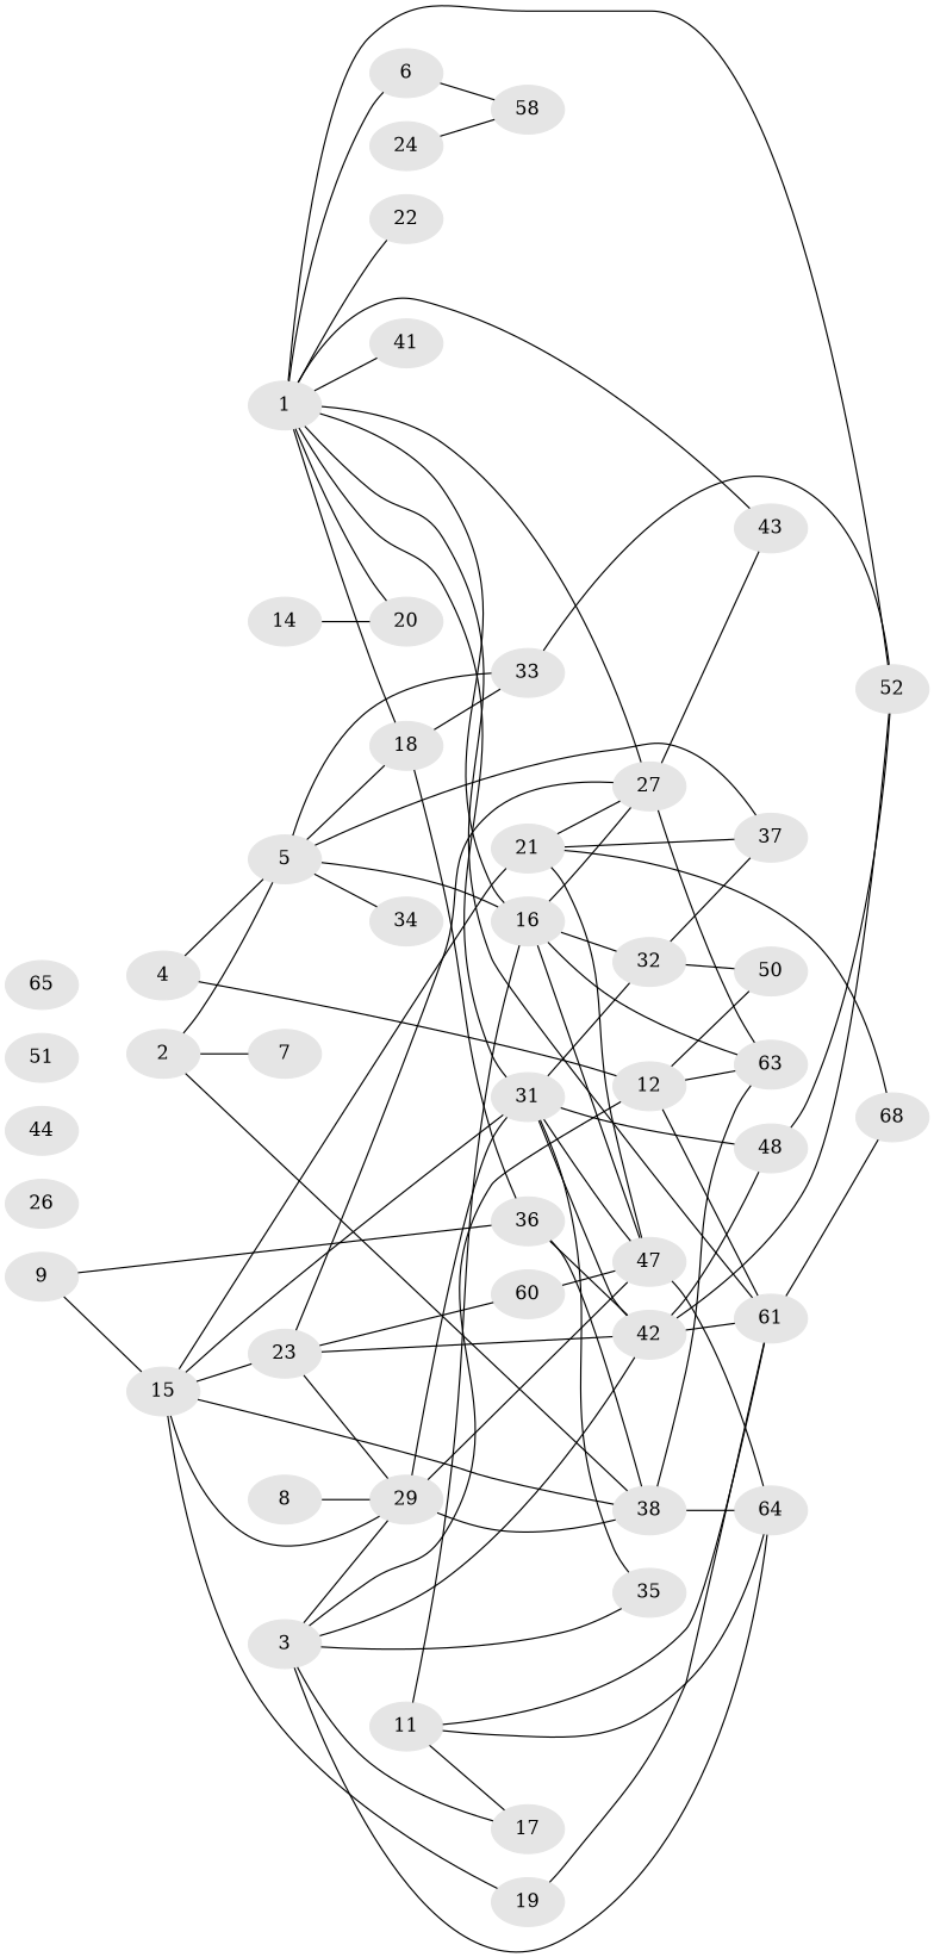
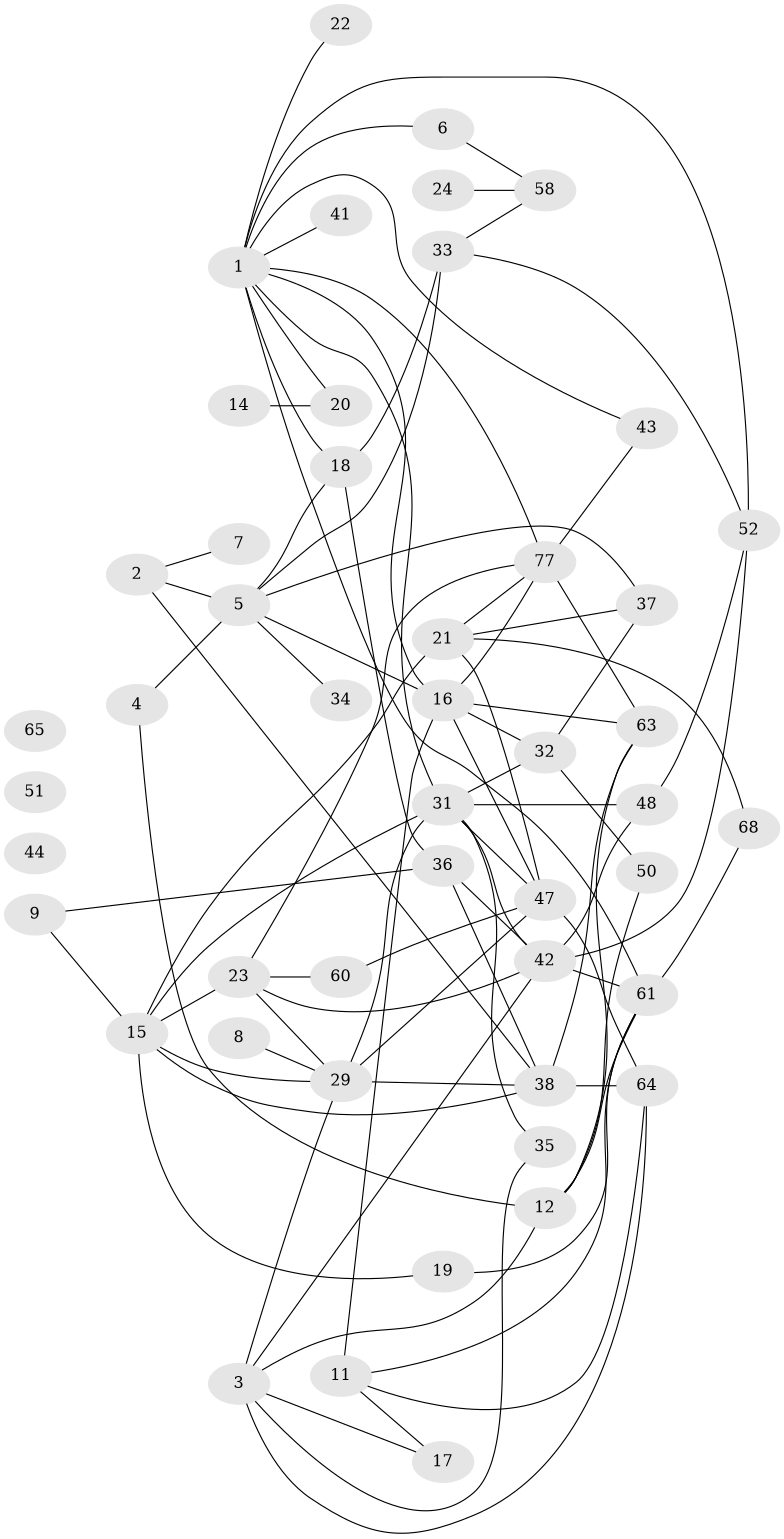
  graph {
    rankdir=LR
    node [color=gray90 style=filled]
    1 [super="+10"]
    6 [super="+59"]
    16 [super="+60"]
    18 [super="+57"]
    20
    22
-   27 [super="+56"]
+   27 [super="+56" label=77]
    31 [super="+62"]
    41
    43
    52
    61 [super="+70"]
    58
    63
    32
    n16 [label=47]
    33 [super="+67"]
    36
    35
    42 [super="+47"]
    48 [super="+55"]
    68
    2 [super="+25"]
    5 [super="+53"]
    7
    38 [super="+66"]
    34
    37
    64
    3 [super="+28"]
    12 [super="+17"]
    n32 [label=17]
    29 [super="+39"]
    50
    4
    8
    15 [super="+69"]
    19 [super="+46"]
    21 [super="+40"]
    23 [super="+49"]
    9
    11 [super="+54"]
    14
    n44 [label=60]
    24
-   26
    44
    51
    65
    1 -- 6
    1 -- 16
    1 -- 18
    1 -- 20
    1 -- 22
    1 -- 27
    1 -- 31
    1 -- 41
    1 -- 43
    1 -- 52
    1 -- 61
    6 -- 58
    16 -- 27
    16 -- 63
    16 -- 32
    16 -- n16
    18 -- 33
    18 -- 36
    27 -- 43
    27 -- 63
    31 -- 32
    31 -- n16
    31 -- 35
    31 -- 42
    31 -- 48
    61 -- 68
    32 -- 37
    32 -- 50
    n16 -- 64
    33 -- 52
+   33 -- 58
    36 -- 42
    36 -- 38
    42 -- 52
    42 -- 61
    42 -- 48
    48 -- 52
    2 -- 5
    2 -- 7 [weight=2]
    2 -- 38
    5 -- 16
    5 -- 18
    5 -- 33
    5 -- 34
    5 -- 37
    38 -- 63
    38 -- 64 [weight=2]
    3 -- 35
    3 -- 42
    3 -- 64
    3 -- 12
    3 -- n32
    3 -- 29
    12 -- 61
    12 -- 63
    12 -- 50
    29 -- 31
    29 -- n16
    29 -- 38
    4 -- 5
    4 -- 12
    8 -- 29
    15 -- 31
    15 -- 38 [weight=2]
    15 -- 29
    15 -- 19
    15 -- 21
    15 -- 23
    19 -- 61
    21 -- 27
    21 -- n16
    21 -- 68
    21 -- 37
    23 -- 27 [weight=2]
    23 -- 42
    23 -- 29
    23 -- n44
    9 -- 36
    9 -- 15
    11 -- 16 [weight=2]
    11 -- 61
    11 -- 64
    11 -- n32
    14 -- 20
    n44 -- n16
    24 -- 58
  }
